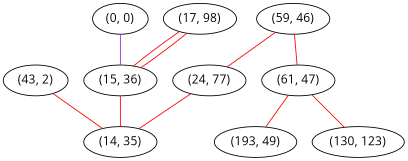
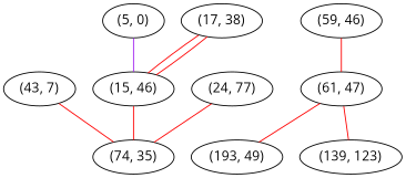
  graph {
    fontname="Open Sans"
    node [fontname="Open Sans"]
    edge [color=red fontname="Open Sans" weight=1]
-   "(43, 7)" [label="(43, 2)"]
-   "(14, 35)"
-   "(0, 0)"
-   "(15, 36)"
-   "(17, 38)" [label="(17, 98)"]
+   "(43, 7)"
+   "(14, 35)" [label="(74, 35)"]
+   "(0, 0)" [label="(5, 0)"]
+   "(15, 36)" [label="(15, 46)"]
+   "(17, 38)"
    n6 [label="(61, 47)"]
    "(59, 46)"
    "(24, 77)"
    n9 [label="(193, 49)"]
-   "(130, 123)"
+   "(130, 123)" [label="(139, 123)"]
    "(43, 7)" -- "(14, 35)"
    "(0, 0)" -- "(15, 36)" [color=purple weight=4]
    "(15, 36)" -- "(14, 35)"
    "(17, 38)" -- "(15, 36)"
    "(17, 38)" -- "(15, 36)"
    n6 -- n9
    n6 -- "(130, 123)"
    "(59, 46)" -- n6
-   "(59, 46)" -- "(24, 77)"
    "(24, 77)" -- "(14, 35)"
  }
